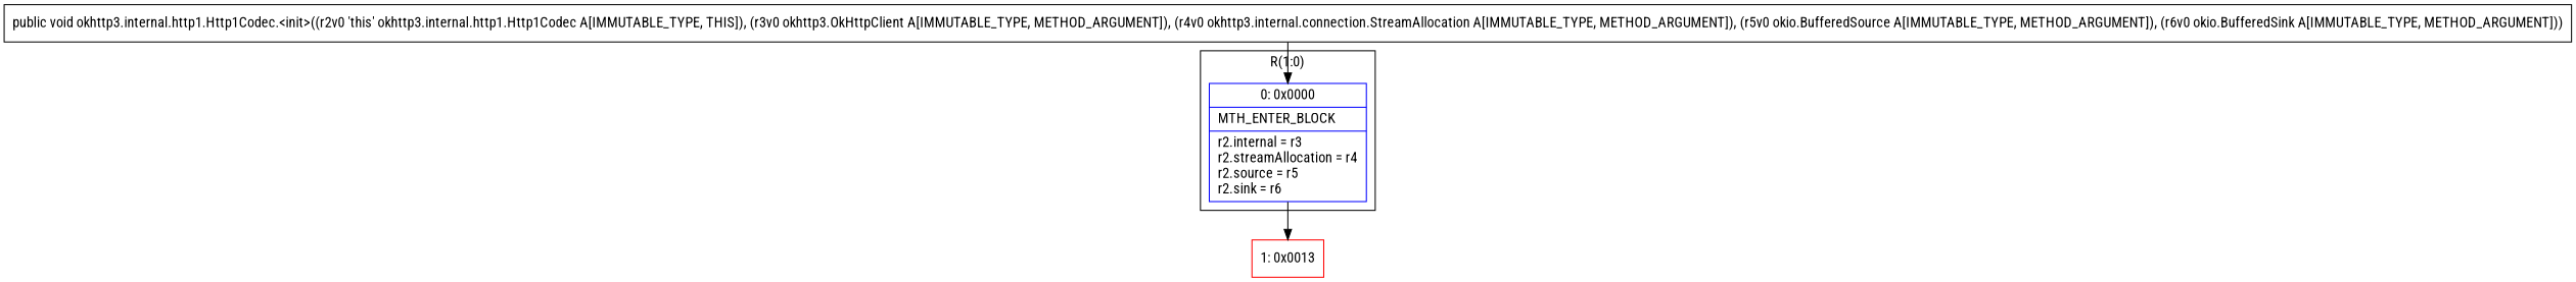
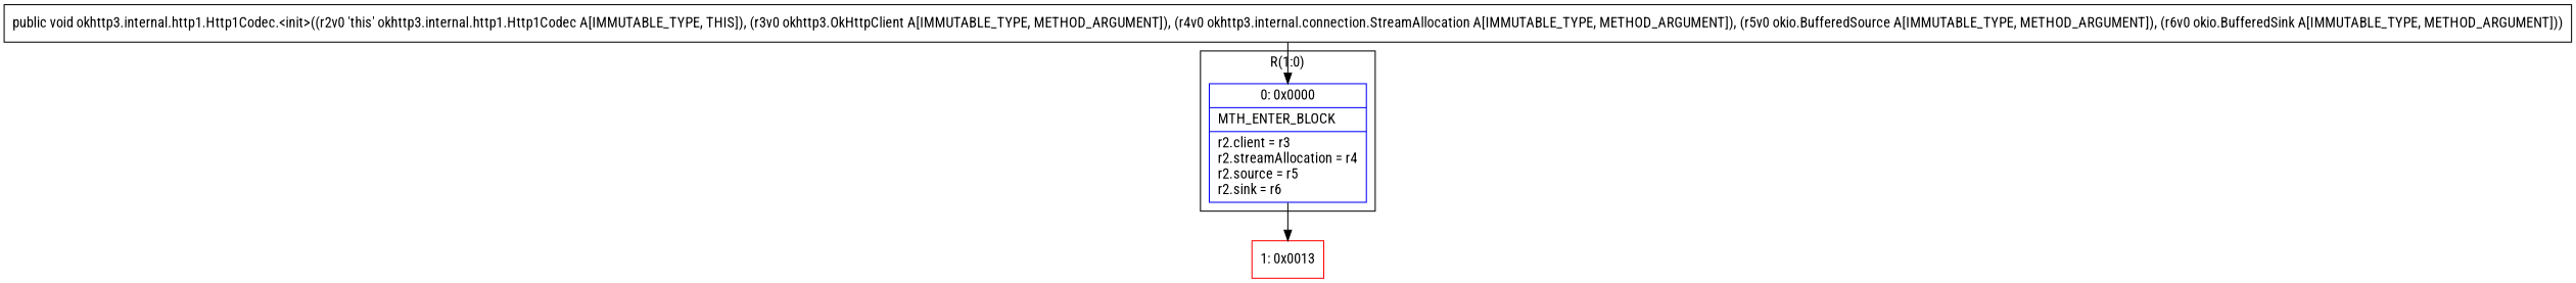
  digraph {
    fontname="Roboto Condensed"
    node [shape=record fontname="Roboto Condensed"]
    edge [fontname="Roboto Condensed"]
-   n1 [color=blue label="{0\:\ 0x0000|MTH_ENTER_BLOCK\l|r2.internal = r3\lr2.streamAllocation = r4\lr2.source = r5\lr2.sink = r6\l}"]
+   n1 [color=blue label="{0\:\ 0x0000|MTH_ENTER_BLOCK\l|r2.client = r3\lr2.streamAllocation = r4\lr2.source = r5\lr2.sink = r6\l}"]
    n2 [color=red label="{1\:\ 0x0013}"]
    n3 [label="{public void okhttp3.internal.http1.Http1Codec.\<init\>((r2v0 'this' okhttp3.internal.http1.Http1Codec A[IMMUTABLE_TYPE, THIS]), (r3v0 okhttp3.OkHttpClient A[IMMUTABLE_TYPE, METHOD_ARGUMENT]), (r4v0 okhttp3.internal.connection.StreamAllocation A[IMMUTABLE_TYPE, METHOD_ARGUMENT]), (r5v0 okio.BufferedSource A[IMMUTABLE_TYPE, METHOD_ARGUMENT]), (r6v0 okio.BufferedSink A[IMMUTABLE_TYPE, METHOD_ARGUMENT])) }"]
    subgraph cluster_1 {
      label="R(1:0)"
      n1
    }
    n1 -> n2
    n3 -> n1
  }
